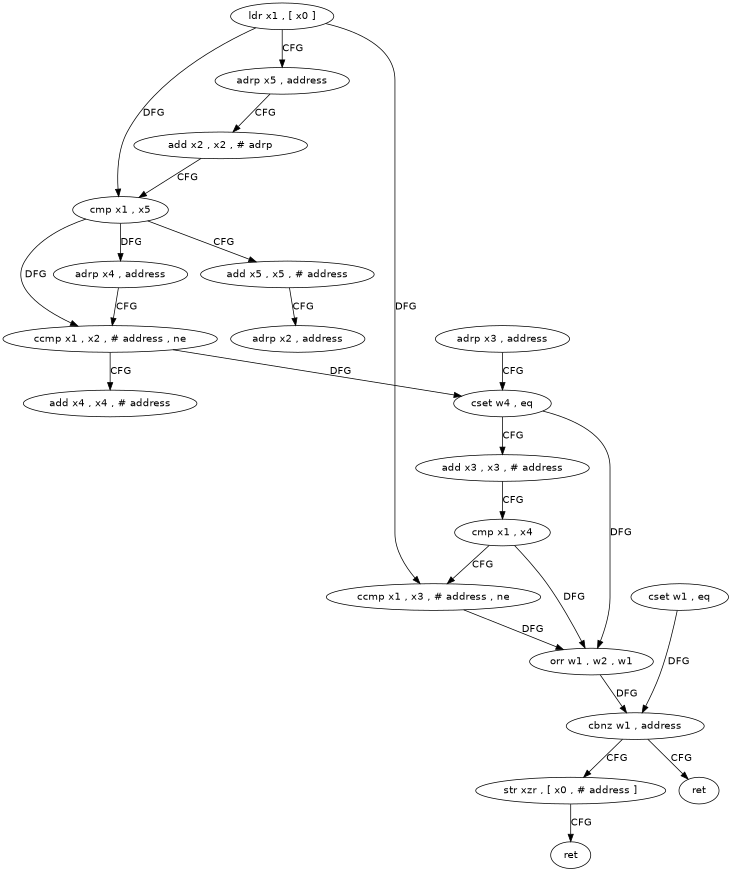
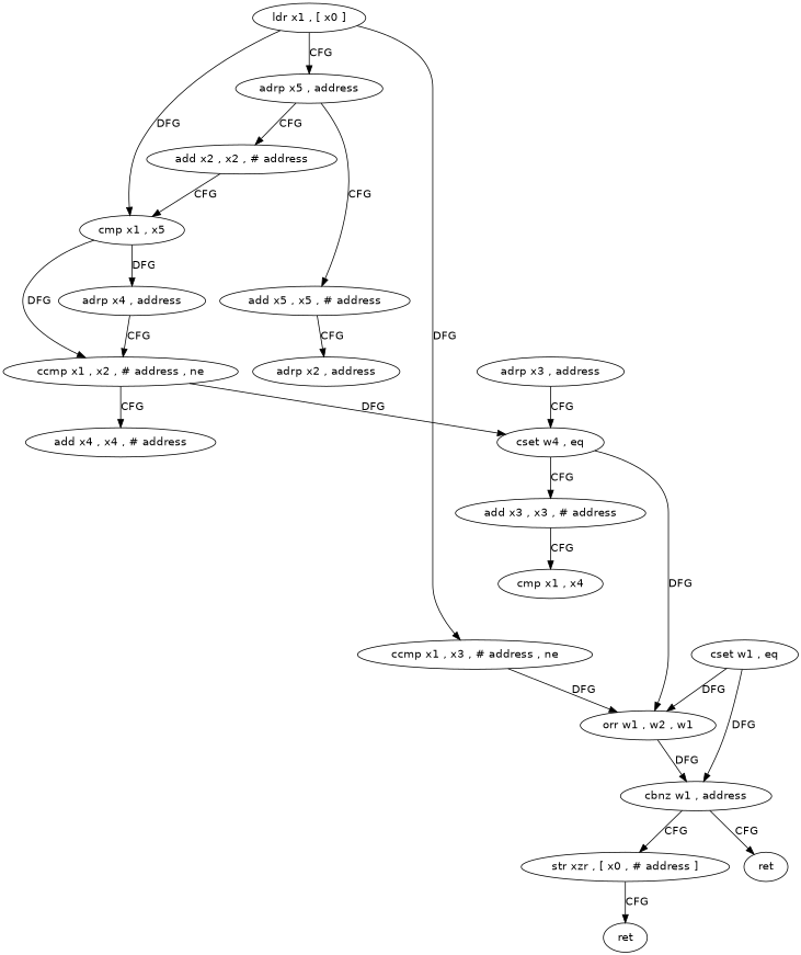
  digraph {
    fontname="DejaVu Sans"
    node [fontname="DejaVu Sans"]
    edge [fontname="DejaVu Sans"]
    n1 [label="ldr x1 , [ x0 ]"]
    n2 [label="adrp x5 , address"]
    n3 [label="cmp x1 , x5"]
    n4 [label="ccmp x1 , x3 , # address , ne"]
    n5 [label="add x5 , x5 , # address"]
-   n6 [label="add x2 , x2 , # adrp"]
+   n6 [label="add x2 , x2 , # address"]
    n7 [label="ccmp x1 , x2 , # address , ne"]
    n8 [label="adrp x4 , address"]
    n9 [label="add x4 , x4 , # address"]
    n10 [label="cset w4 , eq"]
    n11 [label="orr w1 , w2 , w1"]
    n12 [label="adrp x2 , address"]
    n13 [label="add x3 , x3 , # address"]
    n14 [label="adrp x3 , address"]
    n15 [label="cmp x1 , x4"]
    n16 [label="cbnz w1 , address"]
    n17 [label="cset w1 , eq"]
    n18 [label="str xzr , [ x0 , # address ]"]
    n19 [label=ret]
    n20 [label=ret]
    n1 -> n2 [label=CFG]
    n1 -> n3 [label=DFG]
    n1 -> n4 [label=DFG]
-   n3 -> n5 [label=CFG]
+   n2 -> n5 [label=CFG]
    n2 -> n6 [label=CFG]
    n3 -> n7 [label=DFG]
    n3 -> n8 [label=DFG]
    n4 -> n11 [label=DFG]
    n5 -> n12 [label=CFG]
    n6 -> n3 [label=CFG]
    n7 -> n9 [label=CFG]
    n7 -> n10 [label=DFG]
    n8 -> n7 [label=CFG]
    n10 -> n11 [label=DFG]
    n10 -> n13 [label=CFG]
    n11 -> n16 [label=DFG]
    n13 -> n15 [label=CFG]
    n14 -> n10 [label=CFG]
-   n15 -> n4 [label=CFG]
    n16 -> n18 [label=CFG]
    n16 -> n19 [label=CFG]
-   n15 -> n11 [label=DFG]
+   n17 -> n11 [label=DFG]
    n17 -> n16 [label=DFG]
    n18 -> n20 [label=CFG]
  }
